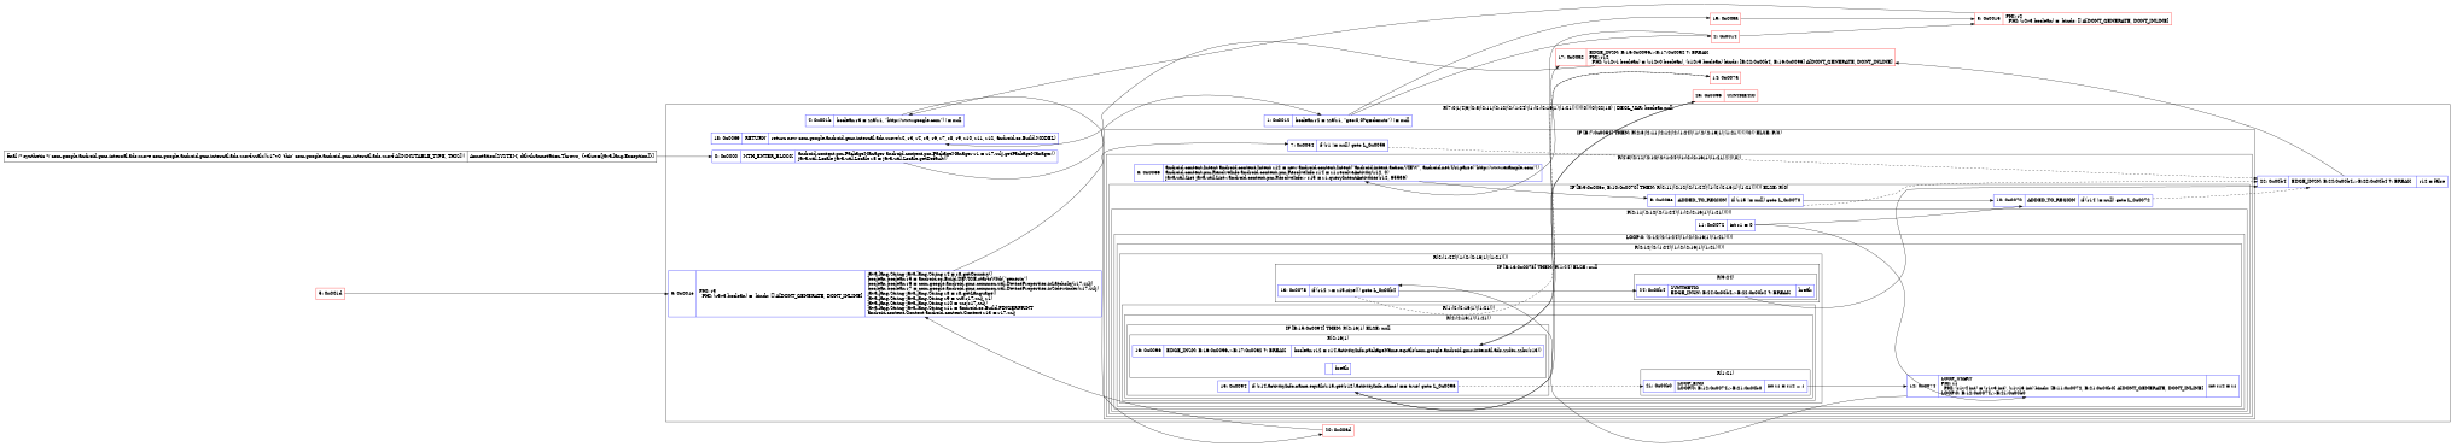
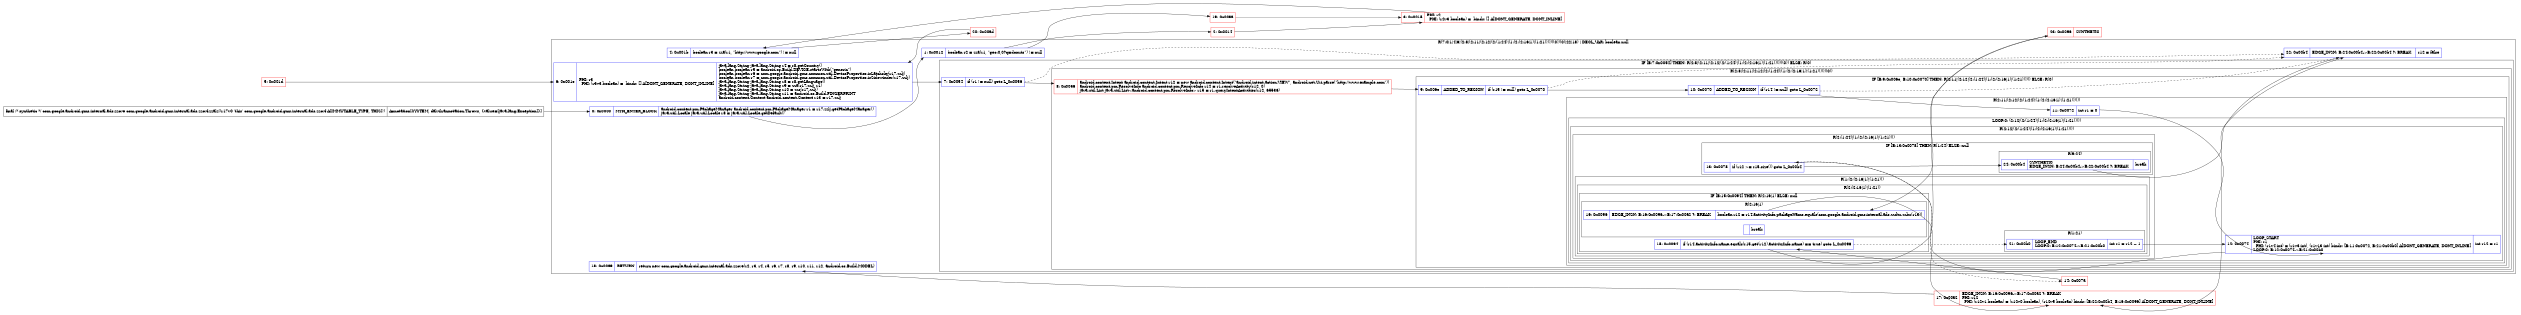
  digraph {
    rankdir=LR
    node [color=blue shape=record]
    n1 [label="{24\:\ 0x00b4|SYNTHETIC\lEDGE_INSN: B:24:0x00b4\-\>B:22:0x00b4 ?: BREAK  \l|break\l}"]
    n2 [label="{13\:\ 0x0078|if (r12 \>= r15.size()) goto L_0x00b4\l}"]
    n3 [label="{16\:\ 0x0096|EDGE_INSN: B:16:0x0096\-\>B:17:0x00a2 ?: BREAK  \l|boolean r12 = r14.activityInfo.packageName.equals(com.google.android.gms.internal.ads.zzdtu.zzbu(r13))\l}"]
    n4 [label="{|break\l}"]
    n5 [label="{15\:\ 0x0094|if (r14.activityInfo.name.equals(r15.get(r12).activityInfo.name) == true) goto L_0x0096\l}"]
    n6 [label="{21\:\ 0x00b0|LOOP_END\lLOOP:0: B:12:0x0074\-\>B:21:0x00b0\l|int r1 = r12 + 1\l}"]
    n7 [label="{12\:\ 0x0074|LOOP_START\lPHI: r1 \l  PHI: (r1v4 int) = (r1v3 int), (r1v13 int) binds: [B:11:0x0072, B:21:0x00b0] A[DONT_GENERATE, DONT_INLINE]\lLOOP:0: B:12:0x0074\-\>B:21:0x00b0\l|int r12 = r1\l}"]
    n8 [label="{11\:\ 0x0072|int r1 = 0\l}"]
    n9 [label="{9\:\ 0x006e|ADDED_TO_REGION\l|if (r15 != null) goto L_0x0070\l}"]
    n10 [label="{10\:\ 0x0070|ADDED_TO_REGION\l|if (r14 != null) goto L_0x0072\l}"]
-   n11 [label="{8\:\ 0x0056|android.content.Intent android.content.Intent r12 = new android.content.Intent(\"android.intent.action.VIEW\", android.net.Uri.parse(\"http:\/\/www.example.com\"))\landroid.content.pm.ResolveInfo android.content.pm.ResolveInfo r14 = r1.resolveActivity(r12, 0)\ljava.util.List java.util.List\<android.content.pm.ResolveInfo\> r15 = r1.queryIntentActivities(r12, 65536)\l}"]
+   n11 [color=red label="{8\:\ 0x0056|android.content.Intent android.content.Intent r12 = new android.content.Intent(\"android.intent.action.VIEW\", android.net.Uri.parse(\"http:\/\/www.example.com\"))\landroid.content.pm.ResolveInfo android.content.pm.ResolveInfo r14 = r1.resolveActivity(r12, 0)\ljava.util.List java.util.List\<android.content.pm.ResolveInfo\> r15 = r1.queryIntentActivities(r12, 65536)\l}"]
    n12 [label="{7\:\ 0x0054|if (r1 != null) goto L_0x0056\l}"]
    n13 [label="{0\:\ 0x0000|MTH_ENTER_BLOCK\l|android.content.pm.PackageManager android.content.pm.PackageManager r1 = r17.zzlj.getPackageManager()\ljava.util.Locale java.util.Locale r8 = java.util.Locale.getDefault()\l}"]
    n14 [label="{1\:\ 0x0012|boolean r2 = zza(r1, \"geo:0,0?q=donuts\") != null\l}"]
    n15 [label="{4\:\ 0x001b|boolean r3 = zza(r1, \"http:\/\/www.google.com\") != null\l}"]
    n16 [label="{6\:\ 0x001e|PHI: r3 \l  PHI: (r3v3 boolean) =  binds: [] A[DONT_GENERATE, DONT_INLINE]\l|java.lang.String java.lang.String r4 = r8.getCountry()\lboolean boolean r5 = android.os.Build.DEVICE.startsWith(\"generic\")\lboolean boolean r6 = com.google.android.gms.common.util.DeviceProperties.isLatchsky(r17.zzlj)\lboolean boolean r7 = com.google.android.gms.common.util.DeviceProperties.isSidewinder(r17.zzlj)\ljava.lang.String java.lang.String r8 = r8.getLanguage()\ljava.lang.String java.lang.String r9 = zza(r17.zzlj, r1)\ljava.lang.String java.lang.String r10 = zzs(r17.zzlj)\ljava.lang.String java.lang.String r11 = android.os.Build.FINGERPRINT\landroid.content.Context android.content.Context r13 = r17.zzlj\l}"]
    n17 [label="{22\:\ 0x00b4|EDGE_INSN: B:24:0x00b4\-\>B:22:0x00b4 ?: BREAK  \l|r12 = false\l}"]
    n18 [label="{18\:\ 0x00a9|RETURN\l|return new com.google.android.gms.internal.ads.zzcve(r2, r3, r4, r5, r6, r7, r8, r9, r10, r11, r12, android.os.Build.MODEL)\l}"]
    n19 [color=red label="{14\:\ 0x007a}"]
    n20 [color=red label="{17\:\ 0x00a2|EDGE_INSN: B:16:0x0096\-\>B:17:0x00a2 ?: BREAK  \lPHI: r12 \l  PHI: (r12v1 boolean) = (r12v0 boolean), (r12v5 boolean) binds: [B:22:0x00b4, B:16:0x0096] A[DONT_GENERATE, DONT_INLINE]\l}"]
    n21 [color=red label="{23\:\ 0x0096|SYNTHETIC\l}"]
    n22 [color=red label="{2\:\ 0x0014}"]
    n23 [color=red label="{19\:\ 0x00aa}"]
    n24 [color=red label="{20\:\ 0x00ad}"]
    n25 [color=red label="{3\:\ 0x0015|PHI: r2 \l  PHI: (r2v3 boolean) =  binds: [] A[DONT_GENERATE, DONT_INLINE]\l}"]
    n26 [color=red label="{5\:\ 0x001d}"]
    n27 [label="{final \/* synthetic *\/ com.google.android.gms.internal.ads.zzcve com.google.android.gms.internal.ads.zzcvf.zzalz((r17v0 'this' com.google.android.gms.internal.ads.zzcvf A[IMMUTABLE_TYPE, THIS]))  | Annotation[SYSTEM, dalvik.annotation.Throws, \{value=[java.lang.Exception]\}]\l}" color=""]
    subgraph cluster_1 {
      label="R(7:0|1|4|6|(2:8|(2:11|(2:12|(2:(1:24)|(1:(2:(2:16|1)|(1:21))))))(0))(0)|22|18) | DECL_VAR: boolean null\l"
      n13
      n14
      n15
      n16
      n17
      n18
      subgraph cluster_2 {
        label="IF [B:7:0x0054] THEN: R(2:8|(2:11|(2:12|(2:(1:24)|(1:(2:(2:16|1)|(1:21))))))(0)) ELSE: R(0)"
        n12
        subgraph cluster_3 {
          label="R(2:8|(2:11|(2:12|(2:(1:24)|(1:(2:(2:16|1)|(1:21))))))(0))"
          n11
          subgraph cluster_4 {
            label="IF [B:9:0x006e, B:10:0x0070] THEN: R(2:11|(2:12|(2:(1:24)|(1:(2:(2:16|1)|(1:21)))))) ELSE: R(0)"
            n9
            n10
            subgraph cluster_5 {
              label="R(2:11|(2:12|(2:(1:24)|(1:(2:(2:16|1)|(1:21))))))"
              n8
              subgraph cluster_6 {
                label="LOOP:0: (2:12|(2:(1:24)|(1:(2:(2:16|1)|(1:21)))))"
                subgraph cluster_7 {
                  label="R(2:12|(2:(1:24)|(1:(2:(2:16|1)|(1:21)))))"
                  n7
                  subgraph cluster_8 {
                    label="R(2:(1:24)|(1:(2:(2:16|1)|(1:21))))"
                    subgraph cluster_9 {
                      label="IF [B:13:0x0078] THEN: R(1:24) ELSE: null"
                      n2
                      subgraph cluster_10 {
                        label="R(9:24)"
                        n1
                      }
                    }
                    subgraph cluster_11 {
                      label="R(1:(2:(2:16|1)|(1:21)))"
                      subgraph cluster_12 {
                        label="R(2:(2:16|1)|(1:21))"
                        subgraph cluster_13 {
                          label="IF [B:15:0x0094] THEN: R(2:16|1) ELSE: null"
                          n5
                          subgraph cluster_14 {
                            label="R(2:16|1)"
                            n3
                            n4
                          }
                        }
                        subgraph cluster_15 {
                          label="R(1:21)"
                          n6
                        }
                      }
                    }
                  }
                }
              }
            }
            subgraph cluster_16 {
              label="R(0)"
            }
          }
        }
        subgraph cluster_17 {
          label="R(0)"
        }
      }
    }
    n1 -> n17
    n2 -> n1
    n2 -> n19 [style=dashed]
    n3 -> n20
    n5 -> n6 [style=dashed]
    n5 -> n21
    n6 -> n7
    n7 -> n2
    n8 -> n7
    n9 -> n10
    n9 -> n17 [style=dashed]
-   n8 -> n10
+   n10 -> n8
    n10 -> n17 [style=dashed]
    n11 -> n9
-   n22 -> n11
+   n12 -> n11
    n12 -> n17 [style=dashed]
    n13 -> n14
    n14 -> n22
    n14 -> n23
    n15 -> n24
    n16 -> n12
    n17 -> n20
    n19 -> n5
    n20 -> n18
    n21 -> n3
    n22 -> n25
    n23 -> n25
    n24 -> n16
    n25 -> n15
    n26 -> n16
    n27 -> n13
  }
